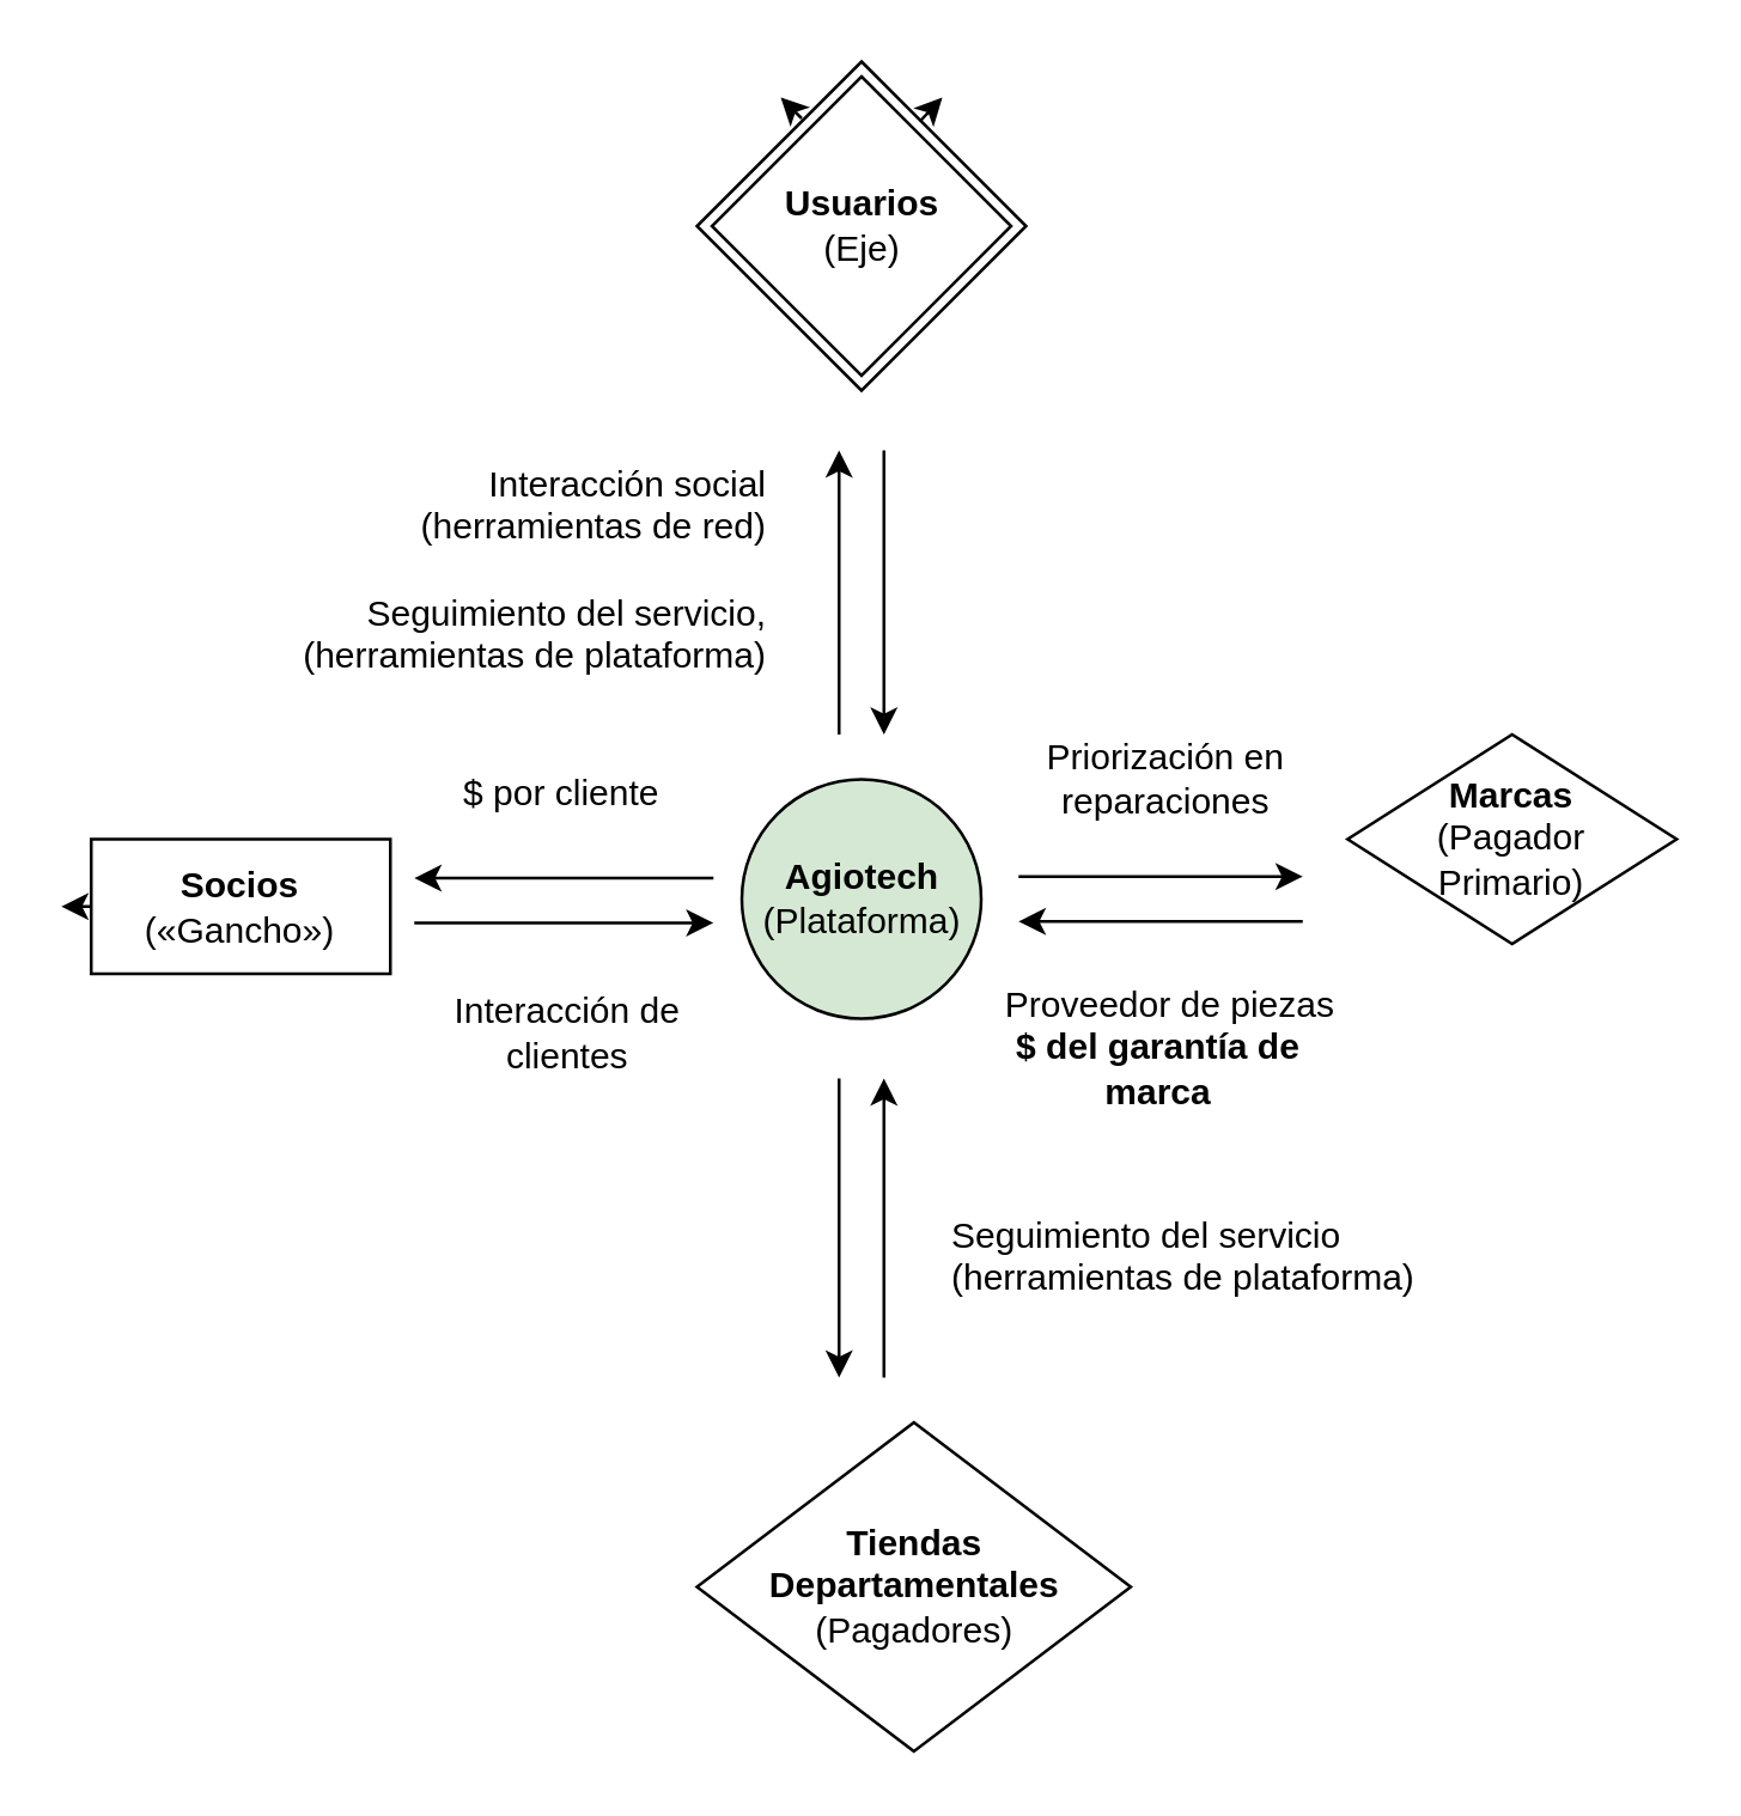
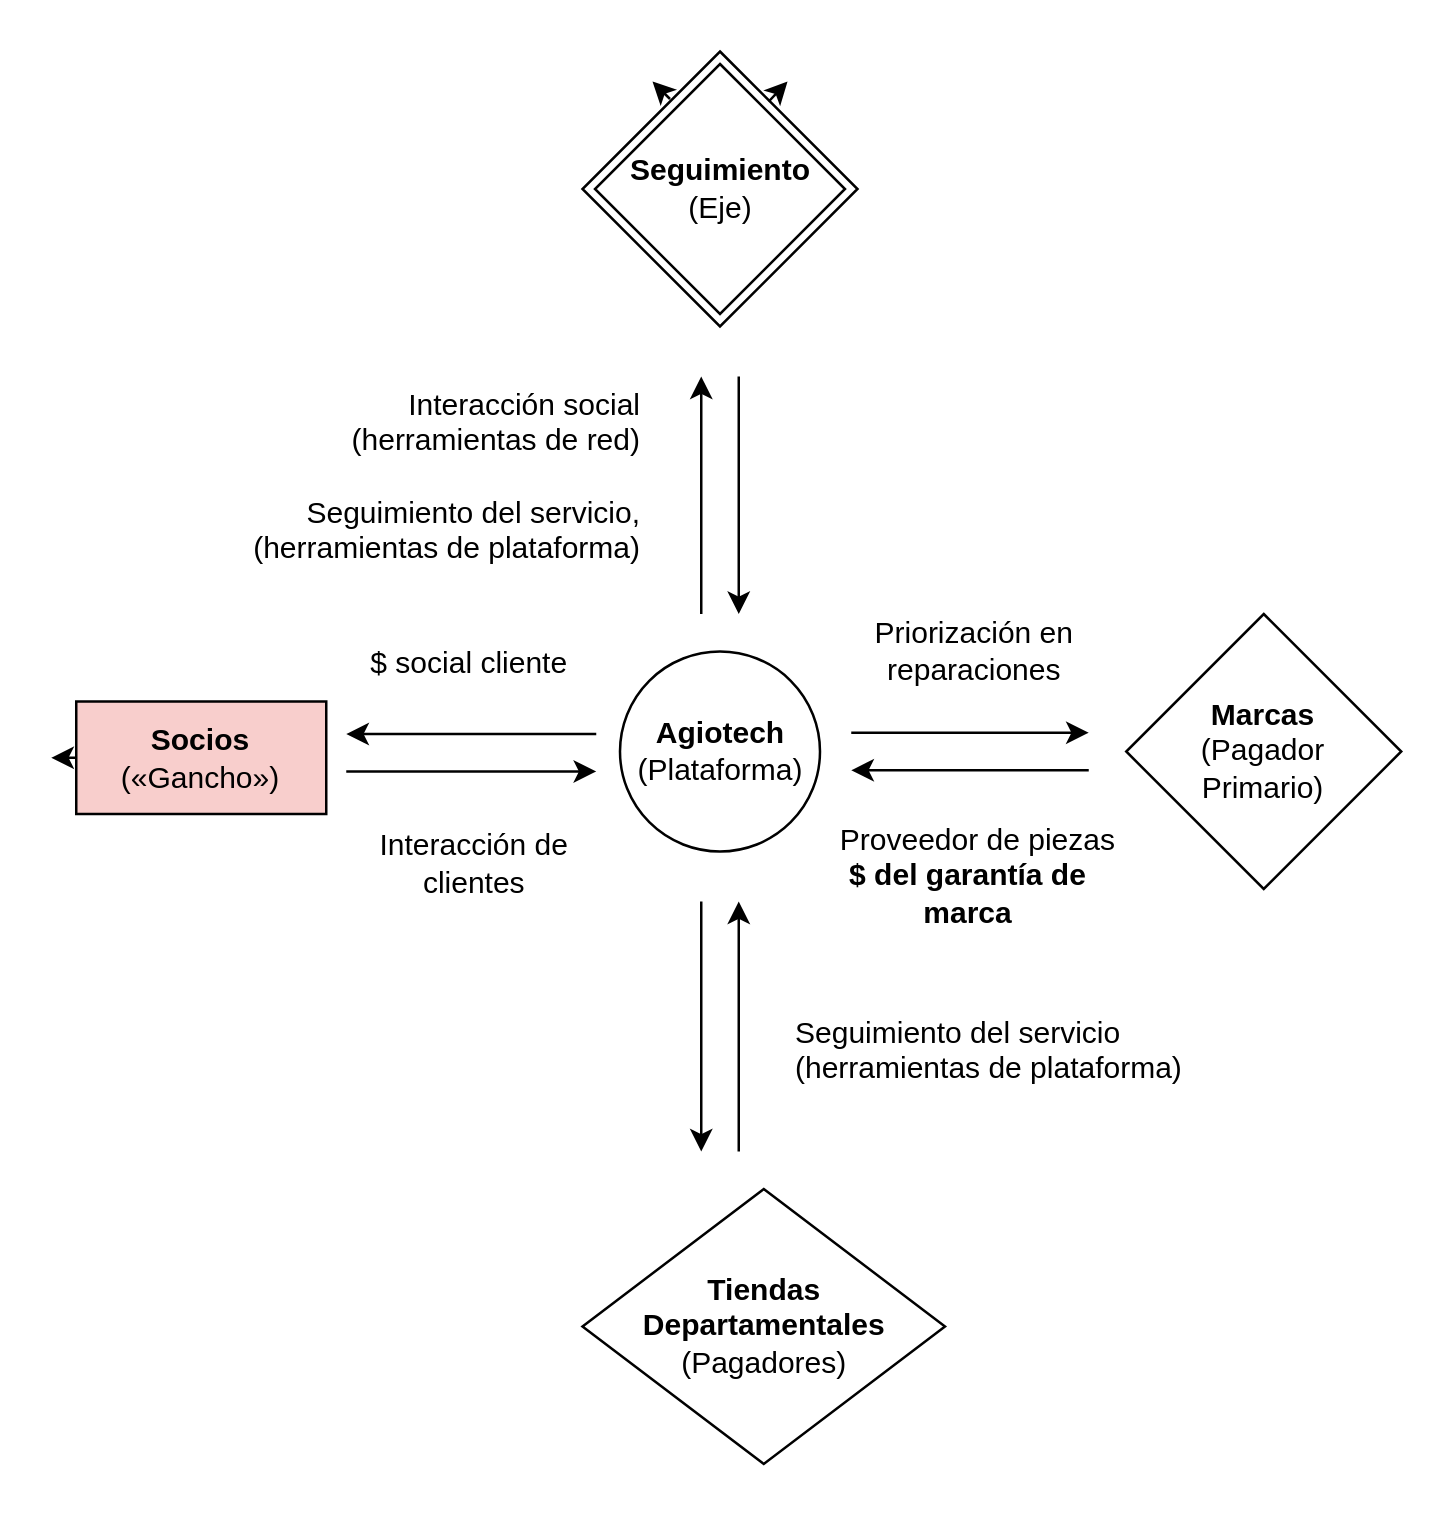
  <mxCell id="0" />
  <mxCell id="1" parent="0" />
  <mxCell id="2" value="" style="rhombus;html=1;spacing=12;perimeterSpacing=0;strokeColor=default;rounded=0;fillStyle=auto;fillColor=default;labelBorderColor=none;whiteSpace=wrap;horizontal=1;" parent="1" vertex="1"><mxGeometry x="237.5" y="25" width="100" height="100" as="geometry" /></mxCell>
- <mxCell id="3" value="&lt;b&gt;Agiotech&lt;br&gt;&lt;/b&gt;(Plataforma)" style="ellipse;whiteSpace=wrap;html=1;aspect=fixed;spacing=9;fillColor=#d5e8d4;" parent="1" vertex="1"><mxGeometry x="247.5" y="260" width="80" height="80" as="geometry" /></mxCell>
- <mxCell id="4" value="&lt;b&gt;Marcas&lt;/b&gt; (Pagador Primario)" style="rhombus;whiteSpace=wrap;html=1;spacing=12;" parent="1" vertex="1"><mxGeometry x="450" y="245" width="110" height="70" as="geometry" /></mxCell>
+ <mxCell id="3" value="&lt;b&gt;Agiotech&lt;br&gt;&lt;/b&gt;(Plataforma)" style="ellipse;whiteSpace=wrap;html=1;aspect=fixed;spacing=9;" parent="1" vertex="1"><mxGeometry x="247.5" y="260" width="80" height="80" as="geometry" /></mxCell>
+ <mxCell id="4" value="&lt;b&gt;Marcas&lt;/b&gt; (Pagador Primario)" style="rhombus;whiteSpace=wrap;html=1;spacing=12;" parent="1" vertex="1"><mxGeometry x="450" y="245" width="110" height="110" as="geometry" /></mxCell>
  <mxCell id="5" value="&lt;b&gt;Tiendas Departamentales&lt;/b&gt;&lt;div&gt;(Pagadores)&lt;/div&gt;" style="rhombus;whiteSpace=wrap;html=1;spacing=12;" parent="1" vertex="1"><mxGeometry x="232.5" y="475" width="145" height="110" as="geometry" /></mxCell>
  <mxCell id="6" style="edgeStyle=orthogonalEdgeStyle;rounded=0;orthogonalLoop=1;jettySize=auto;html=1;exitX=0;exitY=0.5;exitDx=0;exitDy=0;" parent="1" source="7" edge="1"><mxGeometry relative="1" as="geometry"><mxPoint x="20" y="302.552" as="targetPoint" /></mxGeometry></mxCell>
- <mxCell id="7" value="&lt;b&gt;Socios&lt;/b&gt;&lt;br&gt;(«Gancho»)" style="rounded=0;whiteSpace=wrap;html=1;spacing=9;" parent="1" vertex="1"><mxGeometry x="30" y="280" width="100" height="45" as="geometry" /></mxCell>
- <mxCell id="8" value="&lt;b&gt;Usuarios&lt;/b&gt;&lt;br&gt;(Eje)" style="rhombus;html=1;spacing=12;perimeterSpacing=0;strokeColor=default;rounded=0;fillStyle=auto;fillColor=none;labelBorderColor=none;whiteSpace=wrap;horizontal=1;" parent="1" vertex="1"><mxGeometry x="232.5" y="20" width="110" height="110" as="geometry" /></mxCell>
+ <mxCell id="7" value="&lt;b&gt;Socios&lt;/b&gt;&lt;br&gt;(«Gancho»)" style="rounded=0;whiteSpace=wrap;html=1;spacing=9;fillColor=#f8cecc;" parent="1" vertex="1"><mxGeometry x="30" y="280" width="100" height="45" as="geometry" /></mxCell>
+ <mxCell id="8" value="&lt;b&gt;Seguimiento&lt;/b&gt;&lt;br&gt;(Eje)" style="rhombus;html=1;spacing=12;perimeterSpacing=0;strokeColor=default;rounded=0;fillStyle=auto;fillColor=none;labelBorderColor=none;whiteSpace=wrap;horizontal=1;" parent="1" vertex="1"><mxGeometry x="232.5" y="20" width="110" height="110" as="geometry" /></mxCell>
  <mxCell id="9" value="" style="group" parent="1" vertex="1" connectable="0"><mxGeometry x="280" y="150" width="15" height="95" as="geometry" /></mxCell>
  <mxCell id="10" value="" style="endArrow=classic;html=1;rounded=0;" parent="9" edge="1"><mxGeometry width="50" height="50" relative="1" as="geometry"><mxPoint y="95" as="sourcePoint" /><mxPoint as="targetPoint" /></mxGeometry></mxCell>
  <mxCell id="11" value="" style="endArrow=classic;html=1;rounded=0;" parent="9" edge="1"><mxGeometry width="50" height="50" relative="1" as="geometry"><mxPoint x="15" as="sourcePoint" /><mxPoint x="15" y="95" as="targetPoint" /></mxGeometry></mxCell>
  <mxCell id="12" value="" style="group" parent="1" vertex="1" connectable="0"><mxGeometry x="280" y="360" width="15" height="100" as="geometry" /></mxCell>
  <mxCell id="13" value="" style="endArrow=classic;html=1;rounded=0;" parent="12" edge="1"><mxGeometry width="50" height="50" relative="1" as="geometry"><mxPoint x="15" y="100" as="sourcePoint" /><mxPoint x="15" as="targetPoint" /></mxGeometry></mxCell>
  <mxCell id="14" value="" style="endArrow=classic;html=1;rounded=0;" parent="12" edge="1"><mxGeometry width="50" height="50" relative="1" as="geometry"><mxPoint as="sourcePoint" /><mxPoint y="100" as="targetPoint" /></mxGeometry></mxCell>
  <mxCell id="15" value="" style="group;rotation=90;" parent="1" vertex="1" connectable="0"><mxGeometry x="380" y="252.5" width="15" height="95" as="geometry" /></mxCell>
  <mxCell id="16" value="" style="endArrow=classic;html=1;rounded=0;" parent="15" edge="1"><mxGeometry width="50" height="50" relative="1" as="geometry"><mxPoint x="-40" y="40" as="sourcePoint" /><mxPoint x="55" y="40" as="targetPoint" /></mxGeometry></mxCell>
  <mxCell id="17" value="" style="endArrow=classic;html=1;rounded=0;" parent="15" edge="1"><mxGeometry width="50" height="50" relative="1" as="geometry"><mxPoint x="55" y="55" as="sourcePoint" /><mxPoint x="-40" y="55" as="targetPoint" /></mxGeometry></mxCell>
  <mxCell id="18" value="" style="group;rotation=90;" parent="1" vertex="1" connectable="0"><mxGeometry x="180" y="250" width="15" height="100" as="geometry" /></mxCell>
  <mxCell id="19" value="" style="endArrow=classic;html=1;rounded=0;" parent="18" edge="1"><mxGeometry width="50" height="50" relative="1" as="geometry"><mxPoint x="-42" y="58" as="sourcePoint" /><mxPoint x="58" y="58" as="targetPoint" /></mxGeometry></mxCell>
  <mxCell id="20" value="" style="endArrow=classic;html=1;rounded=0;" parent="18" edge="1"><mxGeometry width="50" height="50" relative="1" as="geometry"><mxPoint x="58" y="43" as="sourcePoint" /><mxPoint x="-42" y="43" as="targetPoint" /></mxGeometry></mxCell>
  <mxCell id="21" value="&lt;div style=&quot;&quot;&gt;&lt;span style=&quot;background-color: initial;&quot;&gt;Proveedor de piezas&lt;/span&gt;&lt;/div&gt;&lt;div style=&quot;text-align: center;&quot;&gt;&lt;b style=&quot;background-color: initial;&quot;&gt;$ del garantía de marca&lt;/b&gt;&lt;br&gt;&lt;/div&gt;" style="text;html=1;align=right;verticalAlign=middle;whiteSpace=wrap;rounded=0;" parent="1" vertex="1"><mxGeometry x="327.5" y="325" width="120" height="50" as="geometry" /></mxCell>
  <mxCell id="22" value="&lt;div style=&quot;&quot;&gt;Interacción de clientes&lt;/div&gt;" style="text;html=1;align=center;verticalAlign=middle;whiteSpace=wrap;rounded=0;" parent="1" vertex="1"><mxGeometry x="142.5" y="325" width="92.5" height="40" as="geometry" /></mxCell>
  <mxCell id="23" value="&lt;div style=&quot;&quot;&gt;Interacción social&lt;br&gt;(herramientas de red)&lt;br&gt;&lt;br&gt;&lt;/div&gt;&lt;div style=&quot;&quot;&gt;Seguimiento del servicio,&lt;/div&gt;&lt;div style=&quot;&quot;&gt;(herramientas de plataforma)&lt;/div&gt;" style="text;html=1;align=right;verticalAlign=middle;whiteSpace=wrap;rounded=0;" parent="1" vertex="1"><mxGeometry x="100" y="150" width="157.5" height="80" as="geometry" /></mxCell>
  <mxCell id="24" value="&lt;div style=&quot;&quot;&gt;Priorización en reparaciones&lt;/div&gt;" style="text;html=1;align=center;verticalAlign=middle;whiteSpace=wrap;rounded=0;" parent="1" vertex="1"><mxGeometry x="337.5" y="240" width="102.5" height="40" as="geometry" /></mxCell>
- <mxCell id="25" value="&lt;div style=&quot;&quot;&gt;$ por cliente&lt;/div&gt;" style="text;html=1;align=center;verticalAlign=middle;whiteSpace=wrap;rounded=0;" parent="1" vertex="1"><mxGeometry x="141.25" y="245" width="92.5" height="40" as="geometry" /></mxCell>
+ <mxCell id="25" value="&lt;div style=&quot;&quot;&gt;$ social cliente&lt;/div&gt;" style="text;html=1;align=center;verticalAlign=middle;whiteSpace=wrap;rounded=0;" parent="1" vertex="1"><mxGeometry x="141.25" y="245" width="92.5" height="40" as="geometry" /></mxCell>
  <mxCell id="26" value="&lt;div style=&quot;forced-color-adjust: none; border-color: rgb(0, 0, 0); font-family: Helvetica; font-size: 12px; font-style: normal; font-variant-ligatures: normal; font-variant-caps: normal; font-weight: 400; letter-spacing: normal; orphans: 2; text-indent: 0px; text-transform: none; widows: 2; word-spacing: 0px; -webkit-text-stroke-width: 0px; white-space: normal; text-decoration-thickness: initial; text-decoration-style: initial; text-decoration-color: initial;&quot;&gt;Seguimiento del servicio&lt;/div&gt;&lt;div style=&quot;forced-color-adjust: none; border-color: rgb(0, 0, 0); font-family: Helvetica; font-size: 12px; font-style: normal; font-variant-ligatures: normal; font-variant-caps: normal; font-weight: 400; letter-spacing: normal; orphans: 2; text-indent: 0px; text-transform: none; widows: 2; word-spacing: 0px; -webkit-text-stroke-width: 0px; white-space: normal; text-decoration-thickness: initial; text-decoration-style: initial; text-decoration-color: initial;&quot;&gt;(herramientas de plataforma)&lt;br&gt;&lt;/div&gt;" style="text;whiteSpace=wrap;html=1;align=left;labelBackgroundColor=default;fontColor=default;" parent="1" vertex="1"><mxGeometry x="316.25" y="399" width="162.5" height="38" as="geometry" /></mxCell>
  <mxCell id="27" value="" style="endArrow=classic;html=1;rounded=0;" parent="1" edge="1"><mxGeometry width="50" height="50" relative="1" as="geometry"><mxPoint x="307" y="40" as="sourcePoint" /><mxPoint x="314.5" y="32" as="targetPoint" /></mxGeometry></mxCell>
  <mxCell id="28" value="" style="endArrow=classic;html=1;rounded=0;" parent="1" edge="1"><mxGeometry width="50" height="50" relative="1" as="geometry"><mxPoint x="267.5" y="39" as="sourcePoint" /><mxPoint x="260.5" y="32" as="targetPoint" /></mxGeometry></mxCell>
